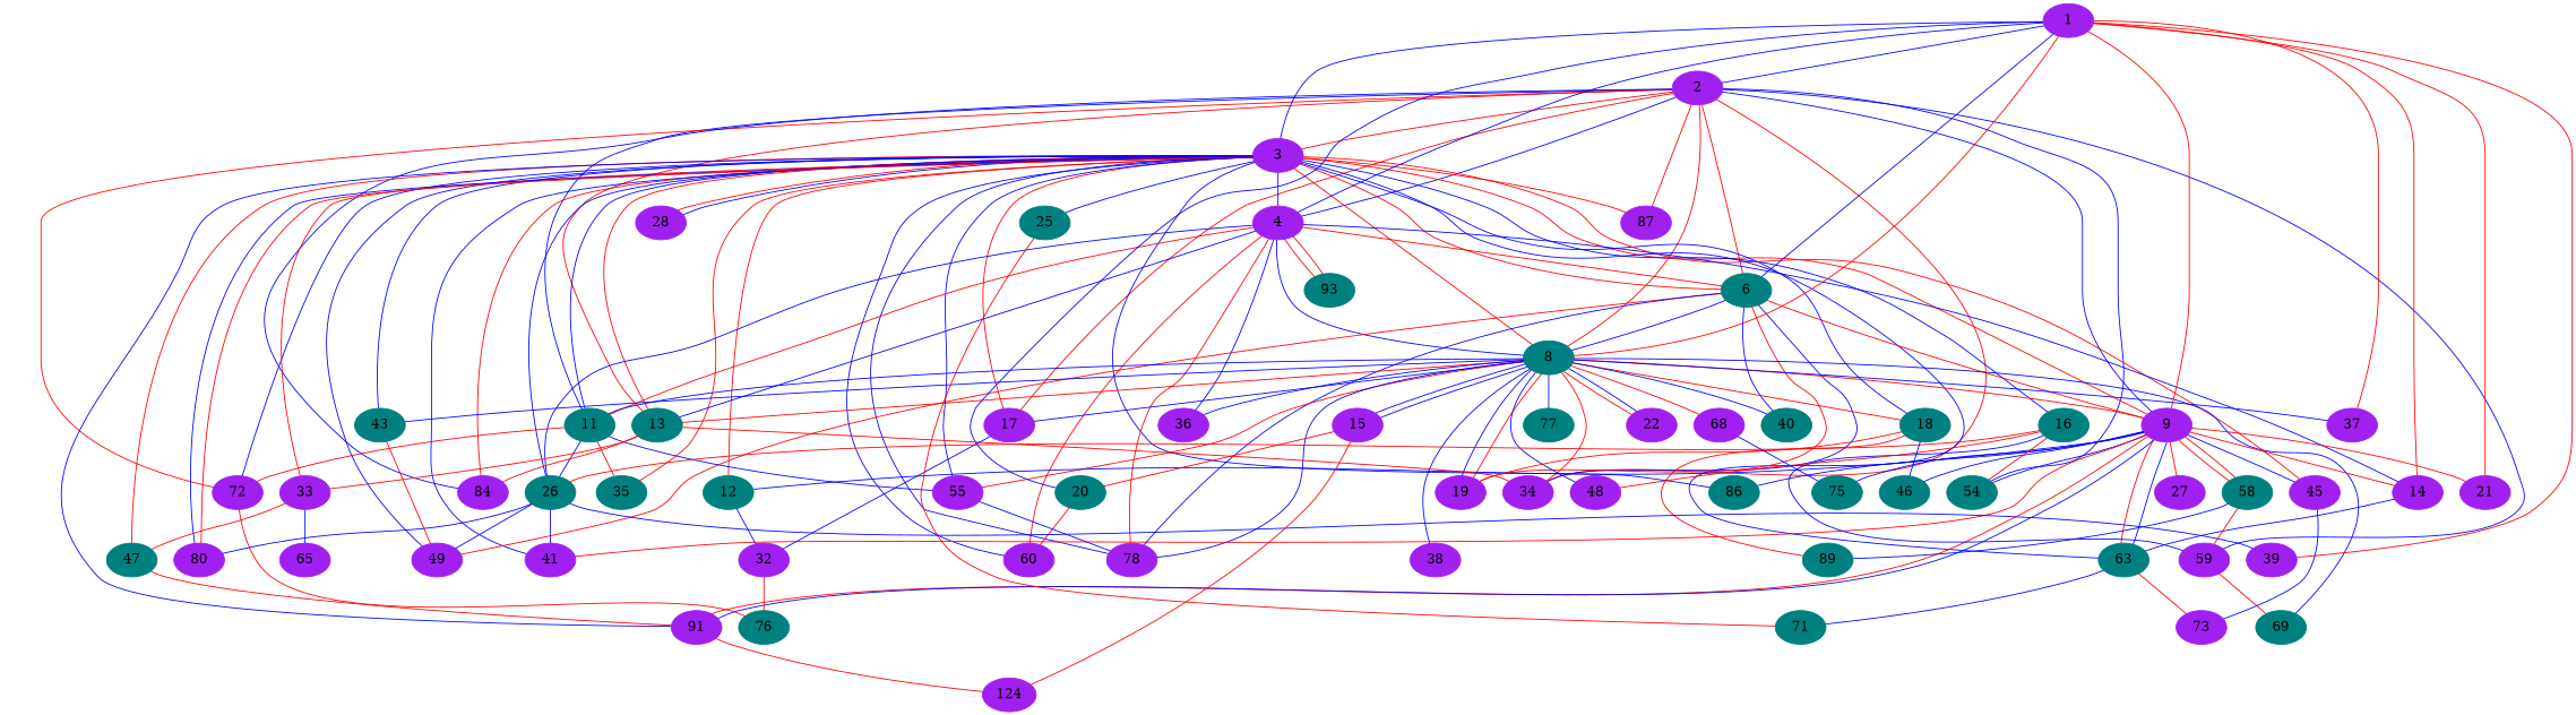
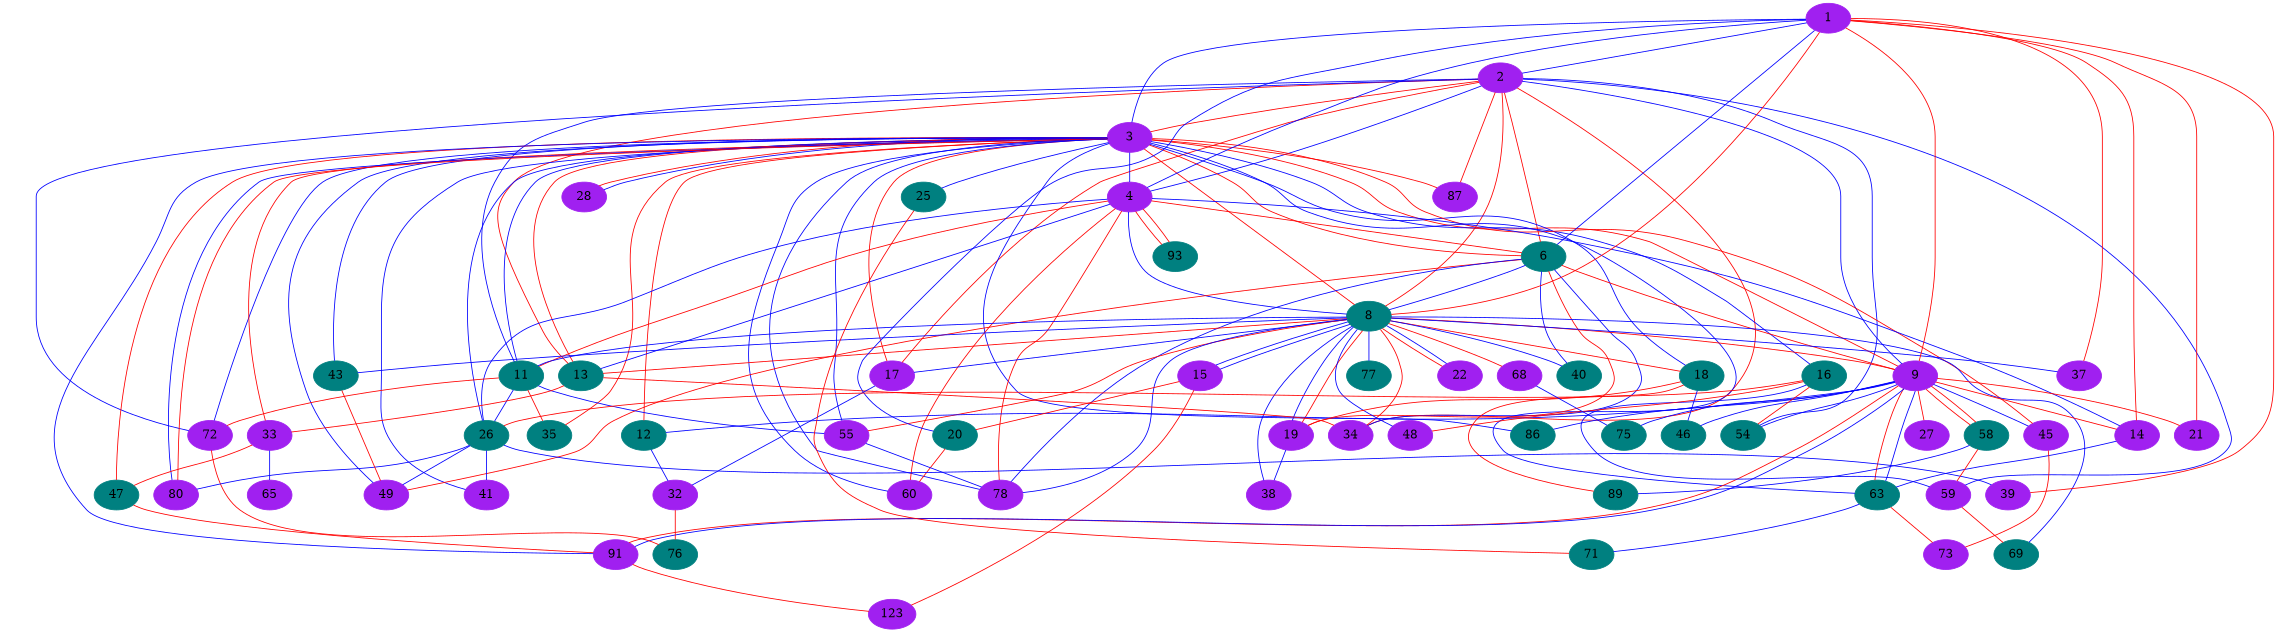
  graph {
    node [color=purple style=filled]
    edge [color=blue]
    2 [super="+50+68+109+107+81+5"]
    3 [super="+83+7+64+88+85+122"]
    4 [super="+70+66"]
    6 [color=teal super="+111"]
    8 [color=teal super="+98+53+110+125+94+56+10+51+79+74+103+31"]
    9 [super="+23+62+96"]
    11 [color=teal super="+30"]
    13 [color=teal super="+61"]
    34 [super="+57"]
    54 [color=teal super="+92"]
    59
    72 [super="+124"]
-   84
    87
    17
    1
    14
    20 [color=teal]
    21
    37
    39
    12 [color=teal]
    16 [color=teal super="+44"]
    18 [color=teal super="+52"]
    25 [color=teal]
    26 [color=teal super="+113+99"]
    28
    33
    35 [color=teal]
    41
    43 [color=teal]
    45 [super="+120"]
    47 [color=teal]
    49 [super="+82"]
    55
    60 [super="+97"]
    63 [color=teal super="+100+118"]
    78 [super="+105+104"]
    80
    86 [color=teal]
    91 [super="+106"]
-   36
    93 [color=teal]
    19
    40 [color=teal]
    15
    22
    38
    48
    n50 [label=68]
    69 [color=teal]
    77 [color=teal]
    27
    46 [color=teal]
    58 [color=teal]
    75 [color=teal]
    76 [color=teal]
    32
    89 [color=teal]
    71 [color=teal]
    65
    73
-   123 [label=124]
+   123
    2 -- 3 [color=red weight=6]
    2 -- 4 [weight=2]
    2 -- 6 [color=red weight=2]
    2 -- 8 [color=red weight=7]
    2 -- 9 [weight=3]
    2 -- 11
    2 -- 13 [color=red]
    2 -- 34 [color=red]
    2 -- 54
    2 -- 59
-   2 -- 72 [color=red weight=2]
-   2 -- 84
+   2 -- 72 [weight=2]
    2 -- 87 [color=red]
    2 -- 17 [color=red]
    3 -- 4 [weight=3]
    3 -- 6 [color=red weight=2]
    3 -- 8 [color=red weight=9]
    3 -- 9 [color=red weight=4]
    3 -- 11
    3 -- 13 [color=red]
    3 -- 72
-   3 -- 84 [color=red]
    3 -- 87 [color=red]
    3 -- 17 [color=red weight=2]
    3 -- 12 [color=red]
    3 -- 16
    3 -- 18
    3 -- 25 [weight=2]
    3 -- 26
    3 -- 28 [color=red]
    3 -- 28
    3 -- 33 [color=red]
    3 -- 35 [color=red]
    3 -- 41
    3 -- 43
    3 -- 45 [color=red weight=2]
    3 -- 47 [color=red]
    3 -- 49
    3 -- 55
    3 -- 60
    3 -- 63 [weight=2]
    3 -- 78
    3 -- 80
    3 -- 80 [color=red]
    3 -- 86
    3 -- 91
    4 -- 6 [color=red]
    4 -- 8 [weight=2]
    4 -- 11 [color=red]
    4 -- 13
    4 -- 14
    4 -- 26
    4 -- 60 [color=red]
    4 -- 78 [color=red]
-   4 -- 36
    4 -- 93 [color=red]
    4 -- 93 [color=red]
    6 -- 8 [weight=2]
    6 -- 9 [color=red]
    6 -- 34
    6 -- 49 [color=red]
    6 -- 78
    6 -- 19 [color=red]
    6 -- 40
    8 -- 9 [color=red weight=3]
    8 -- 11 [weight=2]
    8 -- 13 [color=red weight=2]
    8 -- 34 [color=red]
    8 -- 17
    8 -- 37
    8 -- 18 [color=red weight=3]
    8 -- 43
    8 -- 55 [color=red]
    8 -- 78
-   8 -- 36
    8 -- 19 [weight=2]
    8 -- 19 [color=red]
    8 -- 40
    8 -- 15
    8 -- 15
    8 -- 22 [color=red weight=2]
    8 -- 22
    8 -- 38
    8 -- 48
    8 -- n50 [color=red weight=2]
    8 -- 69
    8 -- 77 [weight=2]
    9 -- 54
    9 -- 14 [color=red]
    9 -- 21 [color=red]
    9 -- 12
-   9 -- 41 [color=red]
    9 -- 45
    9 -- 63 [color=red]
    9 -- 63
    9 -- 86
    9 -- 91 [color=red]
    9 -- 91
    9 -- 27 [color=red]
    9 -- 46
    9 -- 58 [color=red]
    9 -- 58 [color=red]
    9 -- 75
    11 -- 72 [color=red]
    11 -- 26
    11 -- 35 [color=red]
    11 -- 55
    13 -- 34 [color=red]
-   13 -- 84 [color=red]
    13 -- 33 [color=red]
    59 -- 69 [color=red]
    72 -- 76 [color=red]
    17 -- 32
    1 -- 2 [weight=2]
    1 -- 3 [weight=2]
    1 -- 4
    1 -- 6
    1 -- 8 [color=red weight=2]
    1 -- 9 [color=red]
    1 -- 14 [color=red]
    1 -- 20
    1 -- 21 [color=red]
    1 -- 37 [color=red]
    1 -- 39 [color=red]
    14 -- 63
    20 -- 60 [color=red]
    12 -- 32
    16 -- 54 [color=red]
    16 -- 59
    16 -- 26 [color=red]
    16 -- 48 [color=red]
    18 -- 19 [color=red]
    18 -- 46
    18 -- 89 [color=red]
    25 -- 71 [color=red]
    26 -- 39
    26 -- 41
    26 -- 49
    26 -- 80
    33 -- 47 [color=red]
    33 -- 65
    43 -- 49 [color=red]
-   45 -- 73
+   45 -- 73 [color=red]
    47 -- 91 [color=red]
    55 -- 78
    63 -- 71
    63 -- 73 [color=red]
    91 -- 123 [color=red]
+   19 -- 38
    15 -- 20 [color=red]
    15 -- 123 [color=red]
    n50 -- 75
    58 -- 59 [color=red]
    58 -- 89
    32 -- 76 [color=red]
  }
